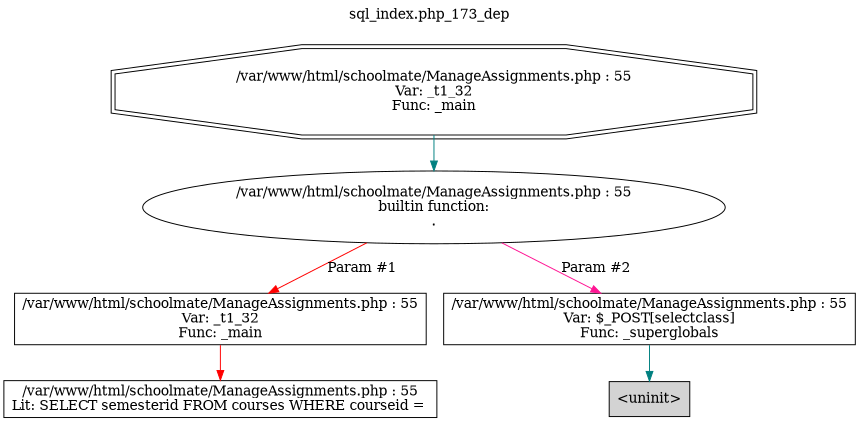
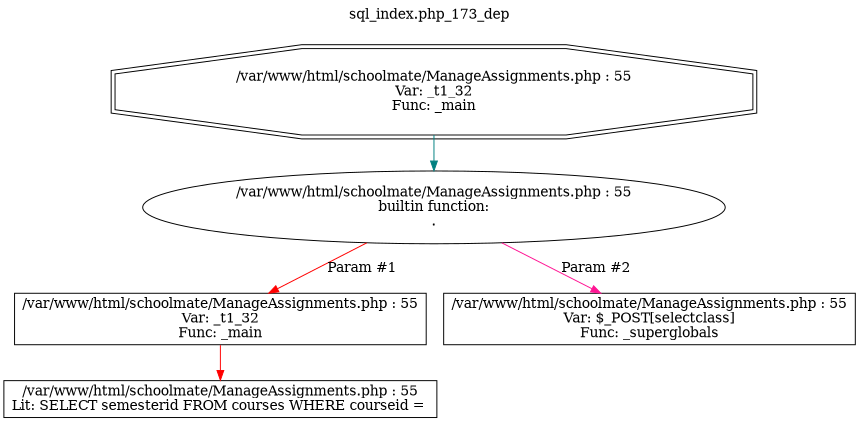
  digraph {
    label="sql_index.php_173_dep"
    labelloc=t
    node [shape=box]
    edge [color=teal]
    n1 [label="/var/www/html/schoolmate/ManageAssignments.php : 55\nVar: _t1_32\nFunc: _main\n" shape=doubleoctagon]
    n2 [label="/var/www/html/schoolmate/ManageAssignments.php : 55\nbuiltin function:\n.\n" shape=ellipse]
    n3 [label="/var/www/html/schoolmate/ManageAssignments.php : 55\nVar: _t1_32\nFunc: _main\n"]
    n4 [label="/var/www/html/schoolmate/ManageAssignments.php : 55\nVar: $_POST[selectclass]\nFunc: _superglobals\n"]
    n5 [label="/var/www/html/schoolmate/ManageAssignments.php : 55\nLit: SELECT semesterid FROM courses WHERE courseid = \n"]
-   n6 [label="<uninit>" style=filled]
    n1 -> n2
    n2 -> n3 [label="Param #1" color=red]
    n2 -> n4 [label="Param #2" color=deeppink]
    n3 -> n5 [color=red]
-   n4 -> n6
  }
